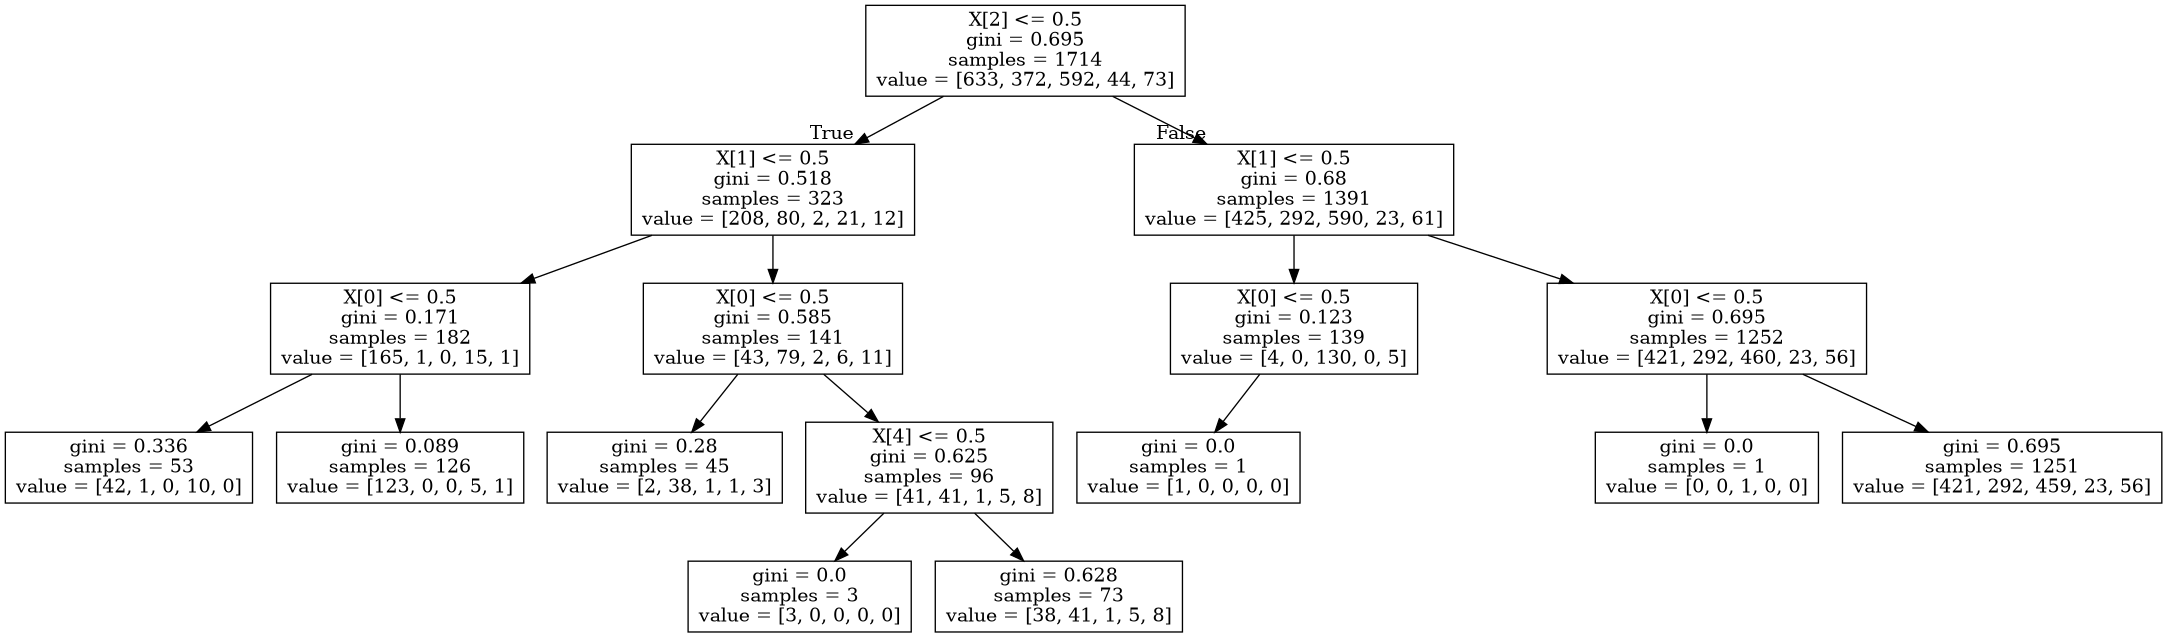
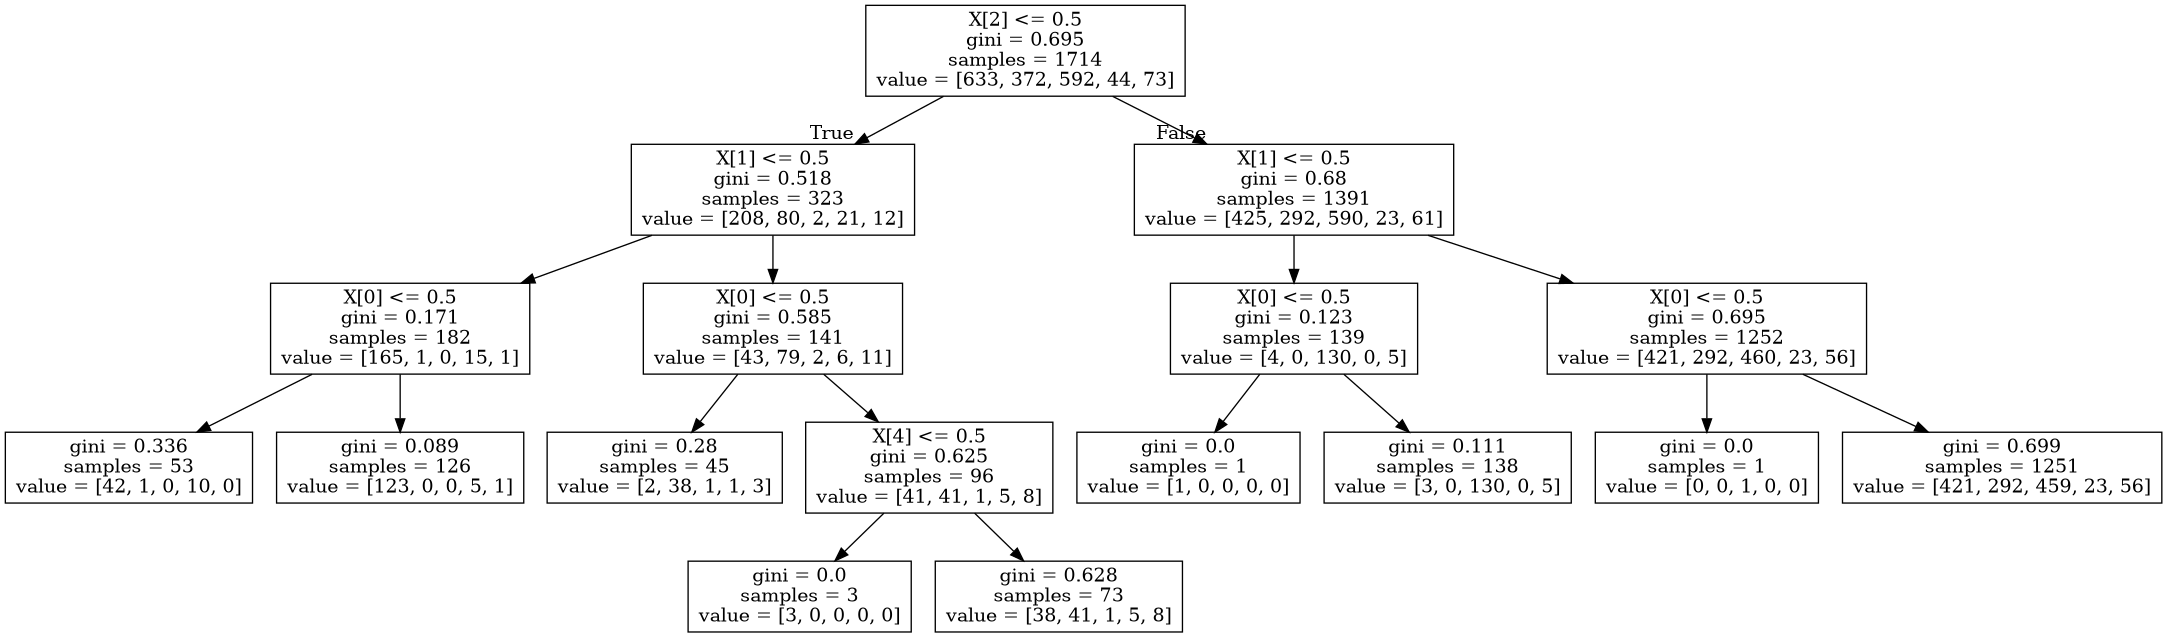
  digraph {
    node [shape=box]
    n1 [label="X[2] <= 0.5\ngini = 0.695\nsamples = 1714\nvalue = [633, 372, 592, 44, 73]"]
    n2 [label="X[1] <= 0.5\ngini = 0.518\nsamples = 323\nvalue = [208, 80, 2, 21, 12]"]
    n3 [label="X[1] <= 0.5\ngini = 0.68\nsamples = 1391\nvalue = [425, 292, 590, 23, 61]"]
    n4 [label="X[0] <= 0.5\ngini = 0.171\nsamples = 182\nvalue = [165, 1, 0, 15, 1]"]
    n5 [label="X[0] <= 0.5\ngini = 0.585\nsamples = 141\nvalue = [43, 79, 2, 6, 11]"]
    n6 [label="X[0] <= 0.5\ngini = 0.123\nsamples = 139\nvalue = [4, 0, 130, 0, 5]"]
    n7 [label="X[0] <= 0.5\ngini = 0.695\nsamples = 1252\nvalue = [421, 292, 460, 23, 56]"]
    n8 [label="gini = 0.336\nsamples = 53\nvalue = [42, 1, 0, 10, 0]"]
    n9 [label="gini = 0.089\nsamples = 126\nvalue = [123, 0, 0, 5, 1]"]
    n10 [label="gini = 0.28\nsamples = 45\nvalue = [2, 38, 1, 1, 3]"]
    n11 [label="X[4] <= 0.5\ngini = 0.625\nsamples = 96\nvalue = [41, 41, 1, 5, 8]"]
    n12 [label="gini = 0.0\nsamples = 3\nvalue = [3, 0, 0, 0, 0]"]
    n13 [label="gini = 0.628\nsamples = 73\nvalue = [38, 41, 1, 5, 8]"]
    n14 [label="gini = 0.0\nsamples = 1\nvalue = [1, 0, 0, 0, 0]"]
+   n15 [label="gini = 0.111\nsamples = 138\nvalue = [3, 0, 130, 0, 5]"]
    n16 [label="gini = 0.0\nsamples = 1\nvalue = [0, 0, 1, 0, 0]"]
-   n17 [label="gini = 0.695\nsamples = 1251\nvalue = [421, 292, 459, 23, 56]"]
+   n17 [label="gini = 0.699\nsamples = 1251\nvalue = [421, 292, 459, 23, 56]"]
    n1 -> n2 [headlabel=True labelangle=45 labeldistance=2.5]
    n1 -> n3 [headlabel=False labelangle=-45 labeldistance=2.5]
    n2 -> n4
    n2 -> n5
    n3 -> n6
    n3 -> n7
    n4 -> n8
    n4 -> n9
    n5 -> n10
    n5 -> n11
    n6 -> n14
+   n6 -> n15
    n7 -> n16
    n7 -> n17
    n11 -> n12
    n11 -> n13
  }
